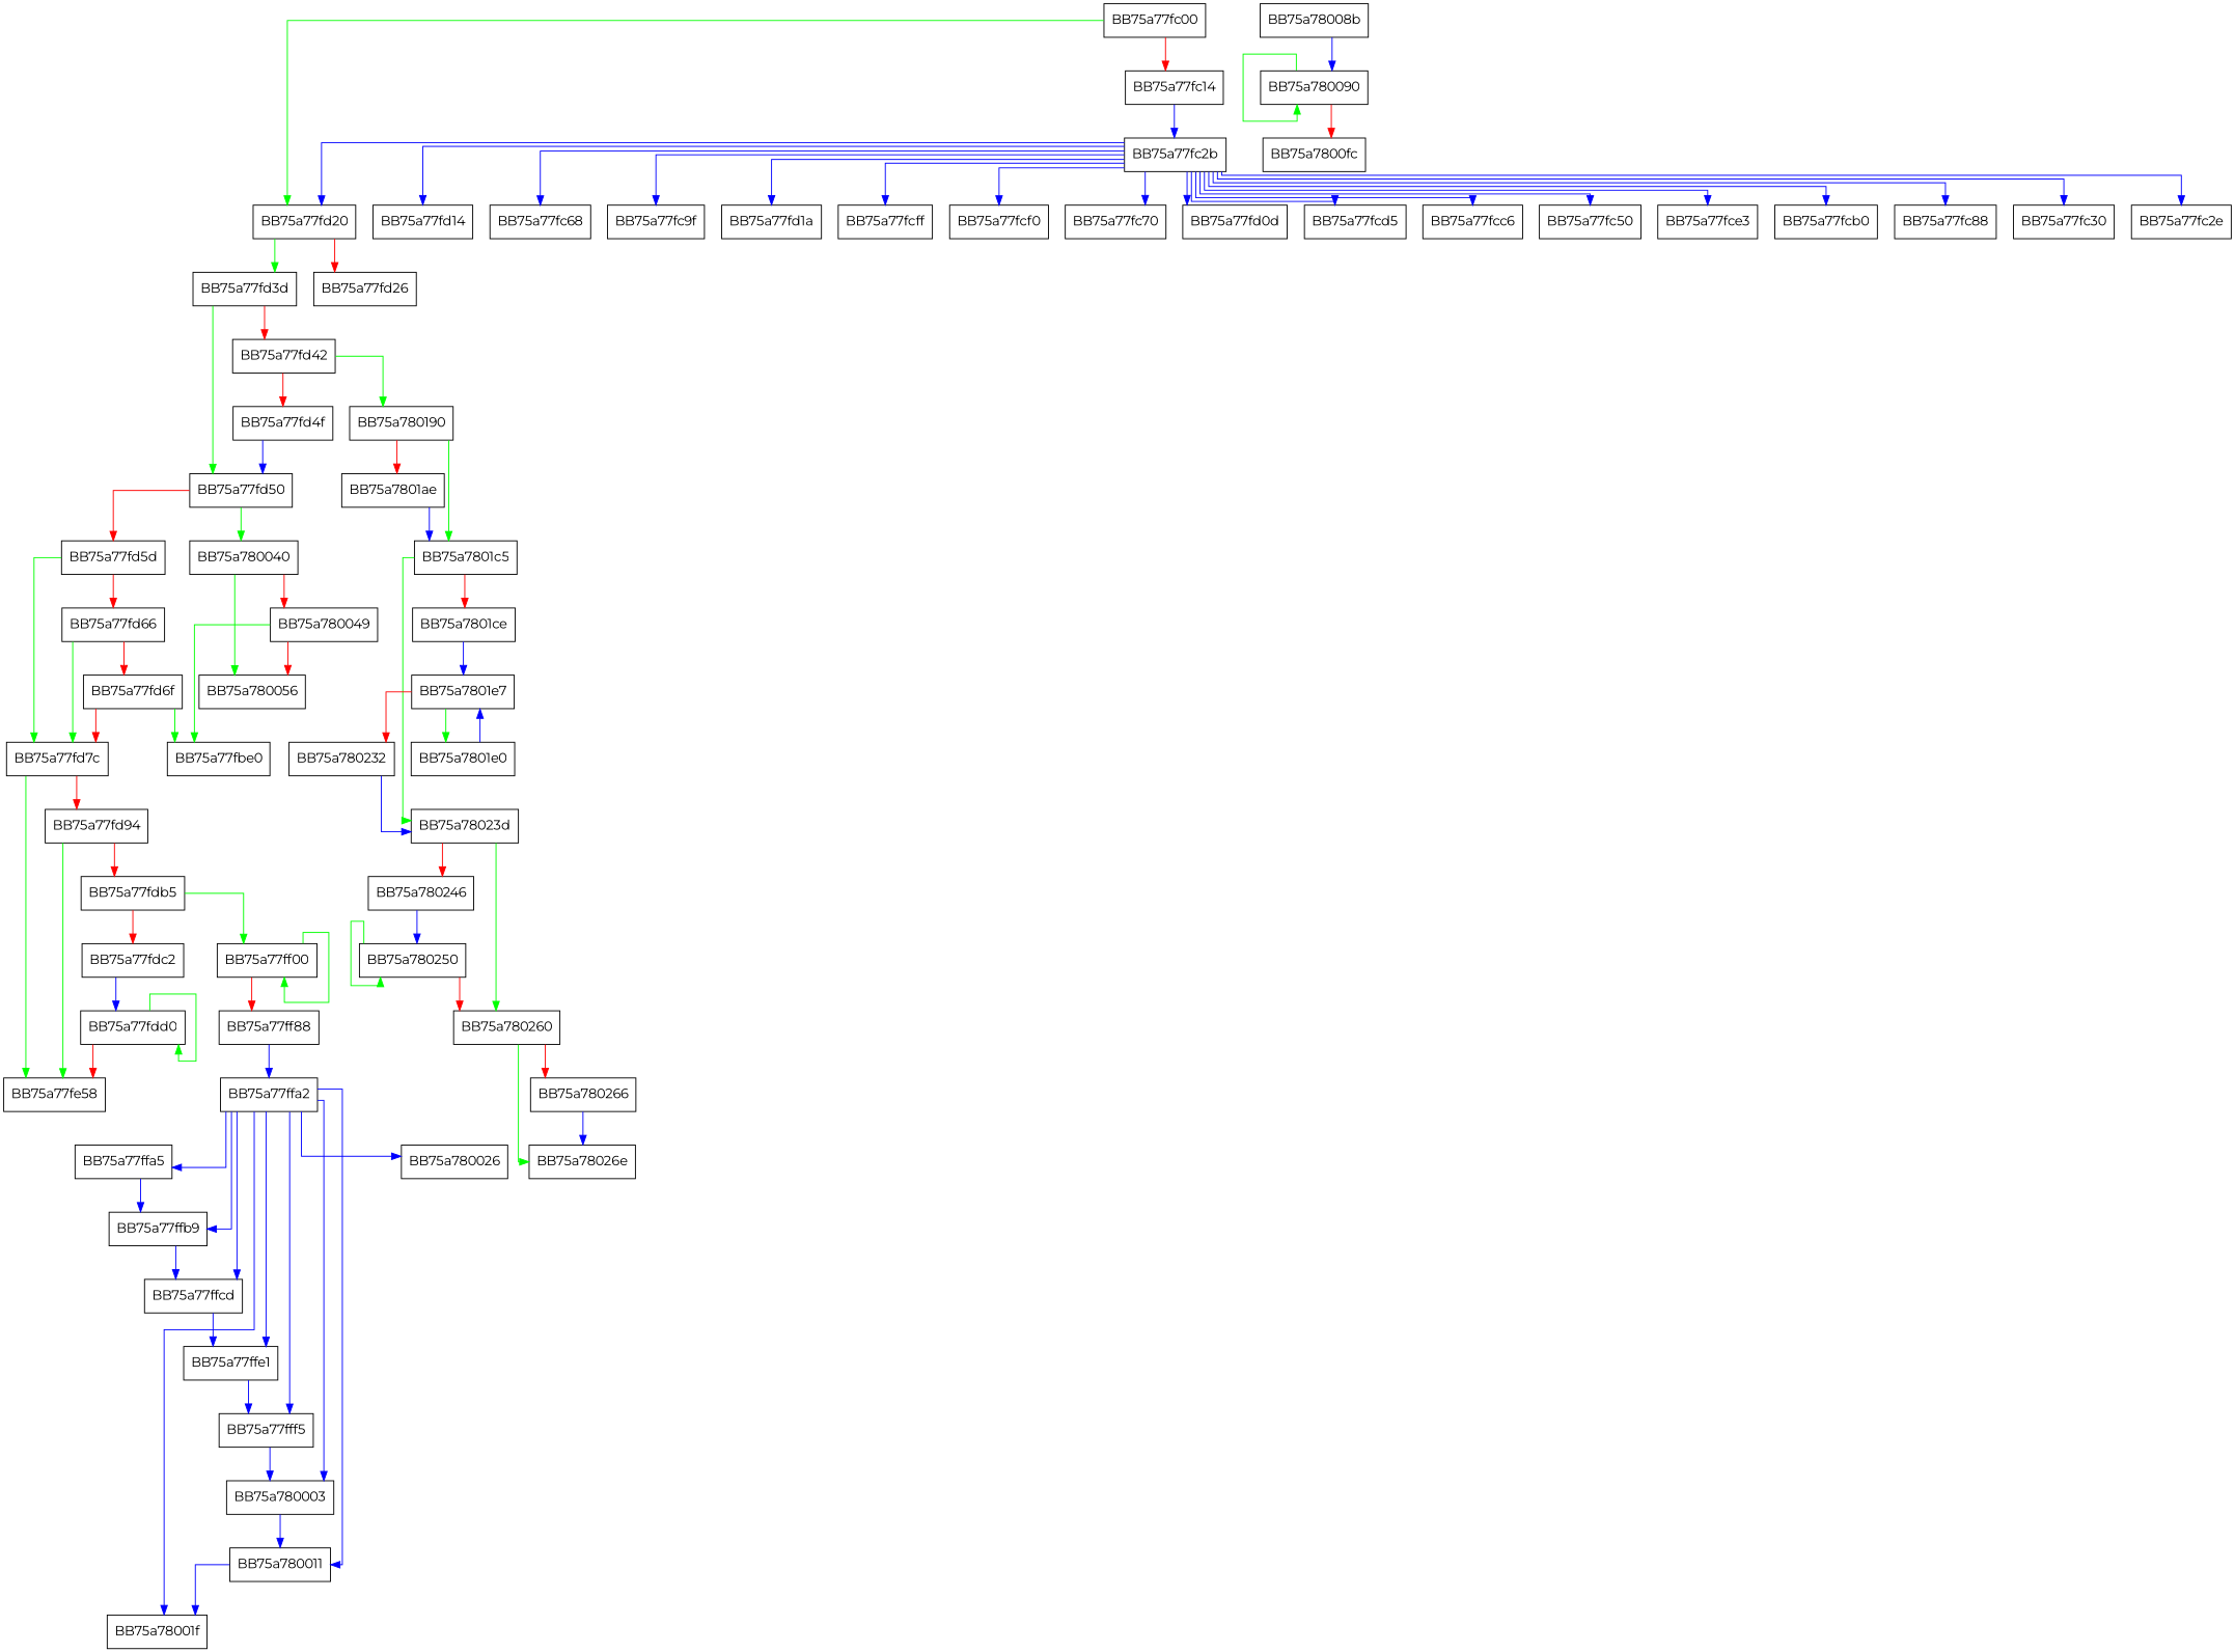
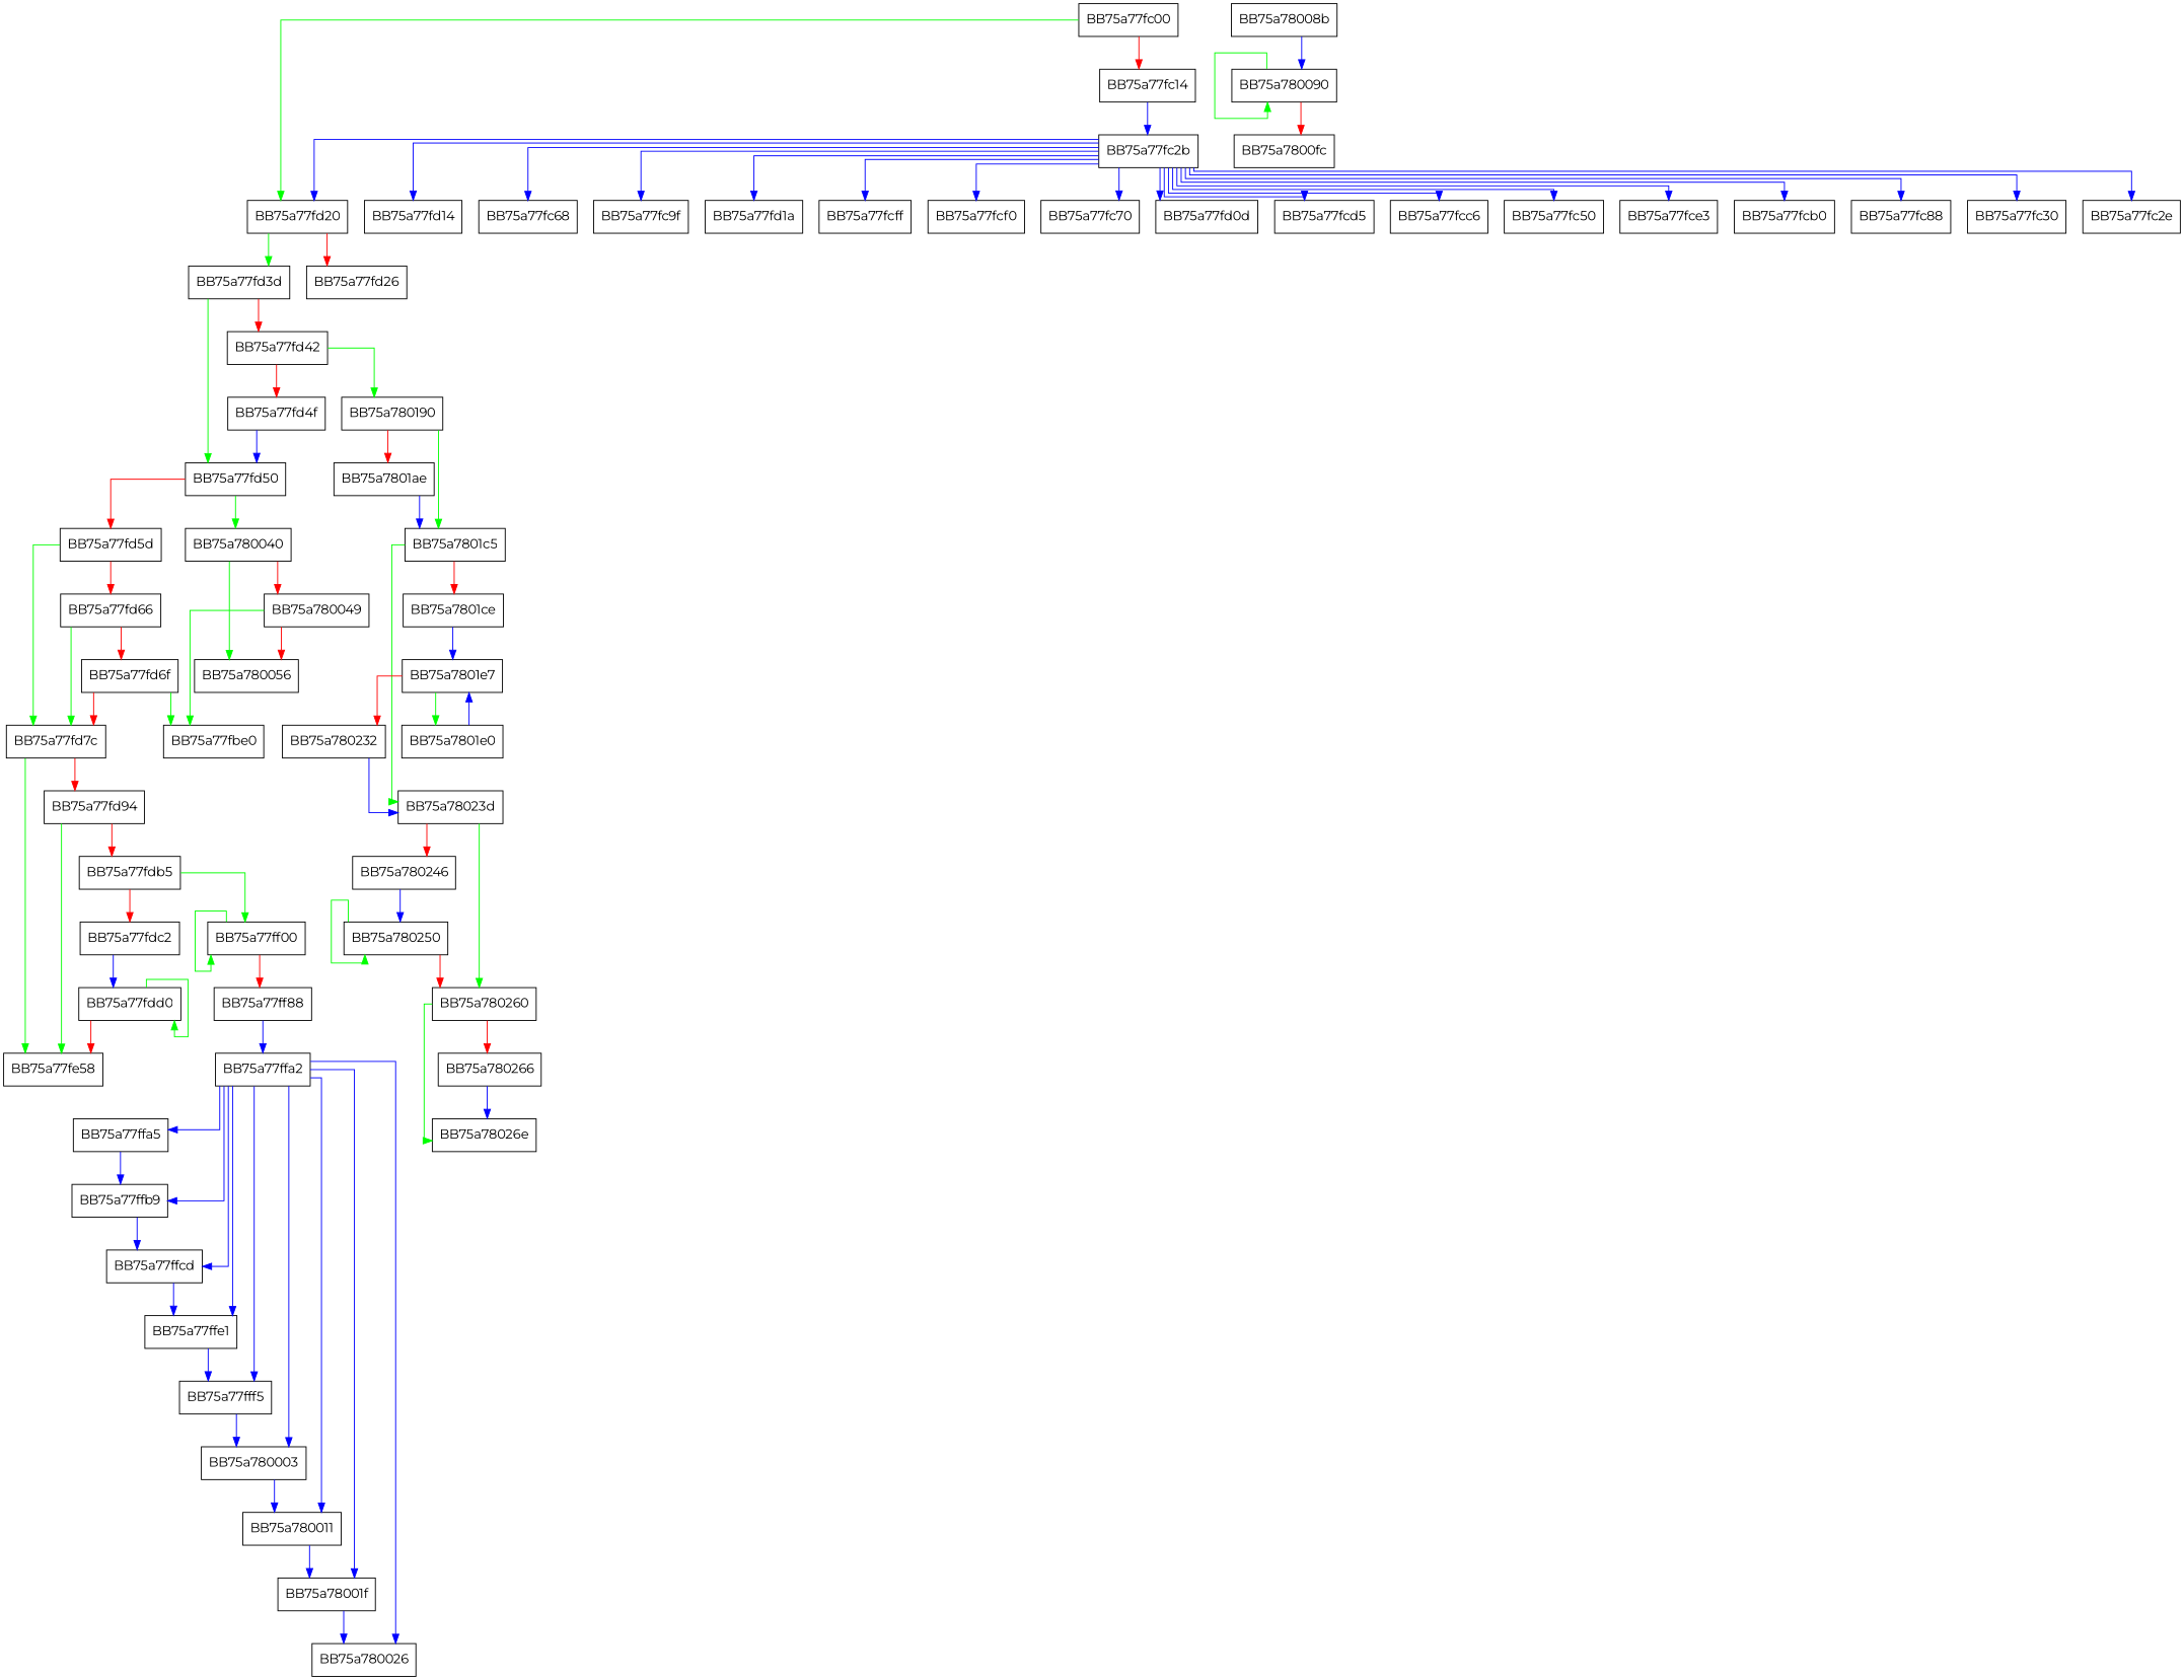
  digraph {
    fontname=Montserrat
    splines=ortho
    node [fontname=Montserrat shape=box]
    edge [color=blue fontname=Montserrat]
    BB75a77fc00
    BB75a77fd20
    BB75a77fc14
    BB75a77fd3d
    BB75a77fd26
    BB75a77fc2b
    BB75a77fd50
    BB75a77fd42
    BB75a77fc2e
    BB75a77fd14
    BB75a77fc68
    BB75a77fc9f
    BB75a77fd1a
    BB75a77fcff
    BB75a77fcf0
    BB75a77fc70
    BB75a77fd0d
    BB75a77fcd5
    BB75a77fcc6
    BB75a77fc50
    BB75a77fce3
    BB75a77fcb0
    BB75a77fc88
    BB75a77fc30
    BB75a780040
    BB75a77fd5d
    BB75a780190
    BB75a77fd4f
    BB75a780056
    BB75a780049
    BB75a77fd7c
    BB75a77fd66
    BB75a7801c5
    BB75a7801ae
    BB75a78023d
    BB75a7801ce
    BB75a77fbe0
    BB75a77fe58
    BB75a77fd94
    BB75a77fd6f
    BB75a77fdb5
    BB75a77ff00
    BB75a77fdc2
    BB75a77ff88
    BB75a77fdd0
    BB75a77ffa2
    BB75a780026
    BB75a78001f
    BB75a780011
    BB75a780003
    BB75a77fff5
    BB75a77ffe1
    BB75a77ffcd
    BB75a77ffb9
    BB75a77ffa5
    BB75a78008b
    BB75a780090
    BB75a7800fc
    BB75a780260
    BB75a780246
    BB75a7801e7
    BB75a78026e
    BB75a780266
    BB75a780250
    BB75a7801e0
    BB75a780232
    BB75a77fc00 -> BB75a77fd20 [color=green]
    BB75a77fc00 -> BB75a77fc14 [color=red]
    BB75a77fd20 -> BB75a77fd3d [color=green]
    BB75a77fd20 -> BB75a77fd26 [color=red]
    BB75a77fc14 -> BB75a77fc2b
    BB75a77fd3d -> BB75a77fd50 [color=green]
    BB75a77fd3d -> BB75a77fd42 [color=red]
    BB75a77fc2b -> BB75a77fd20
    BB75a77fc2b -> BB75a77fc2e
    BB75a77fc2b -> BB75a77fd14
    BB75a77fc2b -> BB75a77fc68
    BB75a77fc2b -> BB75a77fc9f
    BB75a77fc2b -> BB75a77fd1a
    BB75a77fc2b -> BB75a77fcff
    BB75a77fc2b -> BB75a77fcf0
    BB75a77fc2b -> BB75a77fc70
    BB75a77fc2b -> BB75a77fd0d
    BB75a77fc2b -> BB75a77fcd5
    BB75a77fc2b -> BB75a77fcc6
    BB75a77fc2b -> BB75a77fc50
    BB75a77fc2b -> BB75a77fce3
    BB75a77fc2b -> BB75a77fcb0
    BB75a77fc2b -> BB75a77fc88
    BB75a77fc2b -> BB75a77fc30
    BB75a77fd50 -> BB75a780040 [color=green]
    BB75a77fd50 -> BB75a77fd5d [color=red]
    BB75a77fd42 -> BB75a780190 [color=green]
    BB75a77fd42 -> BB75a77fd4f [color=red]
    BB75a780040 -> BB75a780056 [color=green]
    BB75a780040 -> BB75a780049 [color=red]
    BB75a77fd5d -> BB75a77fd7c [color=green]
    BB75a77fd5d -> BB75a77fd66 [color=red]
    BB75a780190 -> BB75a7801c5 [color=green]
    BB75a780190 -> BB75a7801ae [color=red]
    BB75a77fd4f -> BB75a77fd50
    BB75a780049 -> BB75a780056 [color=red]
    BB75a780049 -> BB75a77fbe0 [color=green]
    BB75a77fd7c -> BB75a77fe58 [color=green]
    BB75a77fd7c -> BB75a77fd94 [color=red]
    BB75a77fd66 -> BB75a77fd7c [color=green]
    BB75a77fd66 -> BB75a77fd6f [color=red]
    BB75a7801c5 -> BB75a78023d [color=green]
    BB75a7801c5 -> BB75a7801ce [color=red]
    BB75a7801ae -> BB75a7801c5
    BB75a78023d -> BB75a780260 [color=green]
    BB75a78023d -> BB75a780246 [color=red]
    BB75a7801ce -> BB75a7801e7
    BB75a77fd94 -> BB75a77fe58 [color=green]
    BB75a77fd94 -> BB75a77fdb5 [color=red]
    BB75a77fd6f -> BB75a77fd7c [color=red]
    BB75a77fd6f -> BB75a77fbe0 [color=green]
    BB75a77fdb5 -> BB75a77ff00 [color=green]
    BB75a77fdb5 -> BB75a77fdc2 [color=red]
    BB75a77ff00 -> BB75a77ff00 [color=green]
    BB75a77ff00 -> BB75a77ff88 [color=red]
    BB75a77fdc2 -> BB75a77fdd0
    BB75a77ff88 -> BB75a77ffa2
    BB75a77fdd0 -> BB75a77fe58 [color=red]
    BB75a77fdd0 -> BB75a77fdd0 [color=green]
    BB75a77ffa2 -> BB75a780026
    BB75a77ffa2 -> BB75a78001f
    BB75a77ffa2 -> BB75a780011
    BB75a77ffa2 -> BB75a780003
    BB75a77ffa2 -> BB75a77fff5
    BB75a77ffa2 -> BB75a77ffe1
    BB75a77ffa2 -> BB75a77ffcd
    BB75a77ffa2 -> BB75a77ffb9
    BB75a77ffa2 -> BB75a77ffa5
+   BB75a78001f -> BB75a780026
    BB75a780011 -> BB75a78001f
    BB75a780003 -> BB75a780011
    BB75a77fff5 -> BB75a780003
    BB75a77ffe1 -> BB75a77fff5
    BB75a77ffcd -> BB75a77ffe1
    BB75a77ffb9 -> BB75a77ffcd
    BB75a77ffa5 -> BB75a77ffb9
    BB75a78008b -> BB75a780090
    BB75a780090 -> BB75a780090 [color=green]
    BB75a780090 -> BB75a7800fc [color=red]
    BB75a780260 -> BB75a78026e [color=green]
    BB75a780260 -> BB75a780266 [color=red]
    BB75a780246 -> BB75a780250
    BB75a7801e7 -> BB75a7801e0 [color=green]
    BB75a7801e7 -> BB75a780232 [color=red]
    BB75a780266 -> BB75a78026e
    BB75a780250 -> BB75a780260 [color=red]
    BB75a780250 -> BB75a780250 [color=green]
    BB75a7801e0 -> BB75a7801e7
    BB75a780232 -> BB75a78023d
  }
